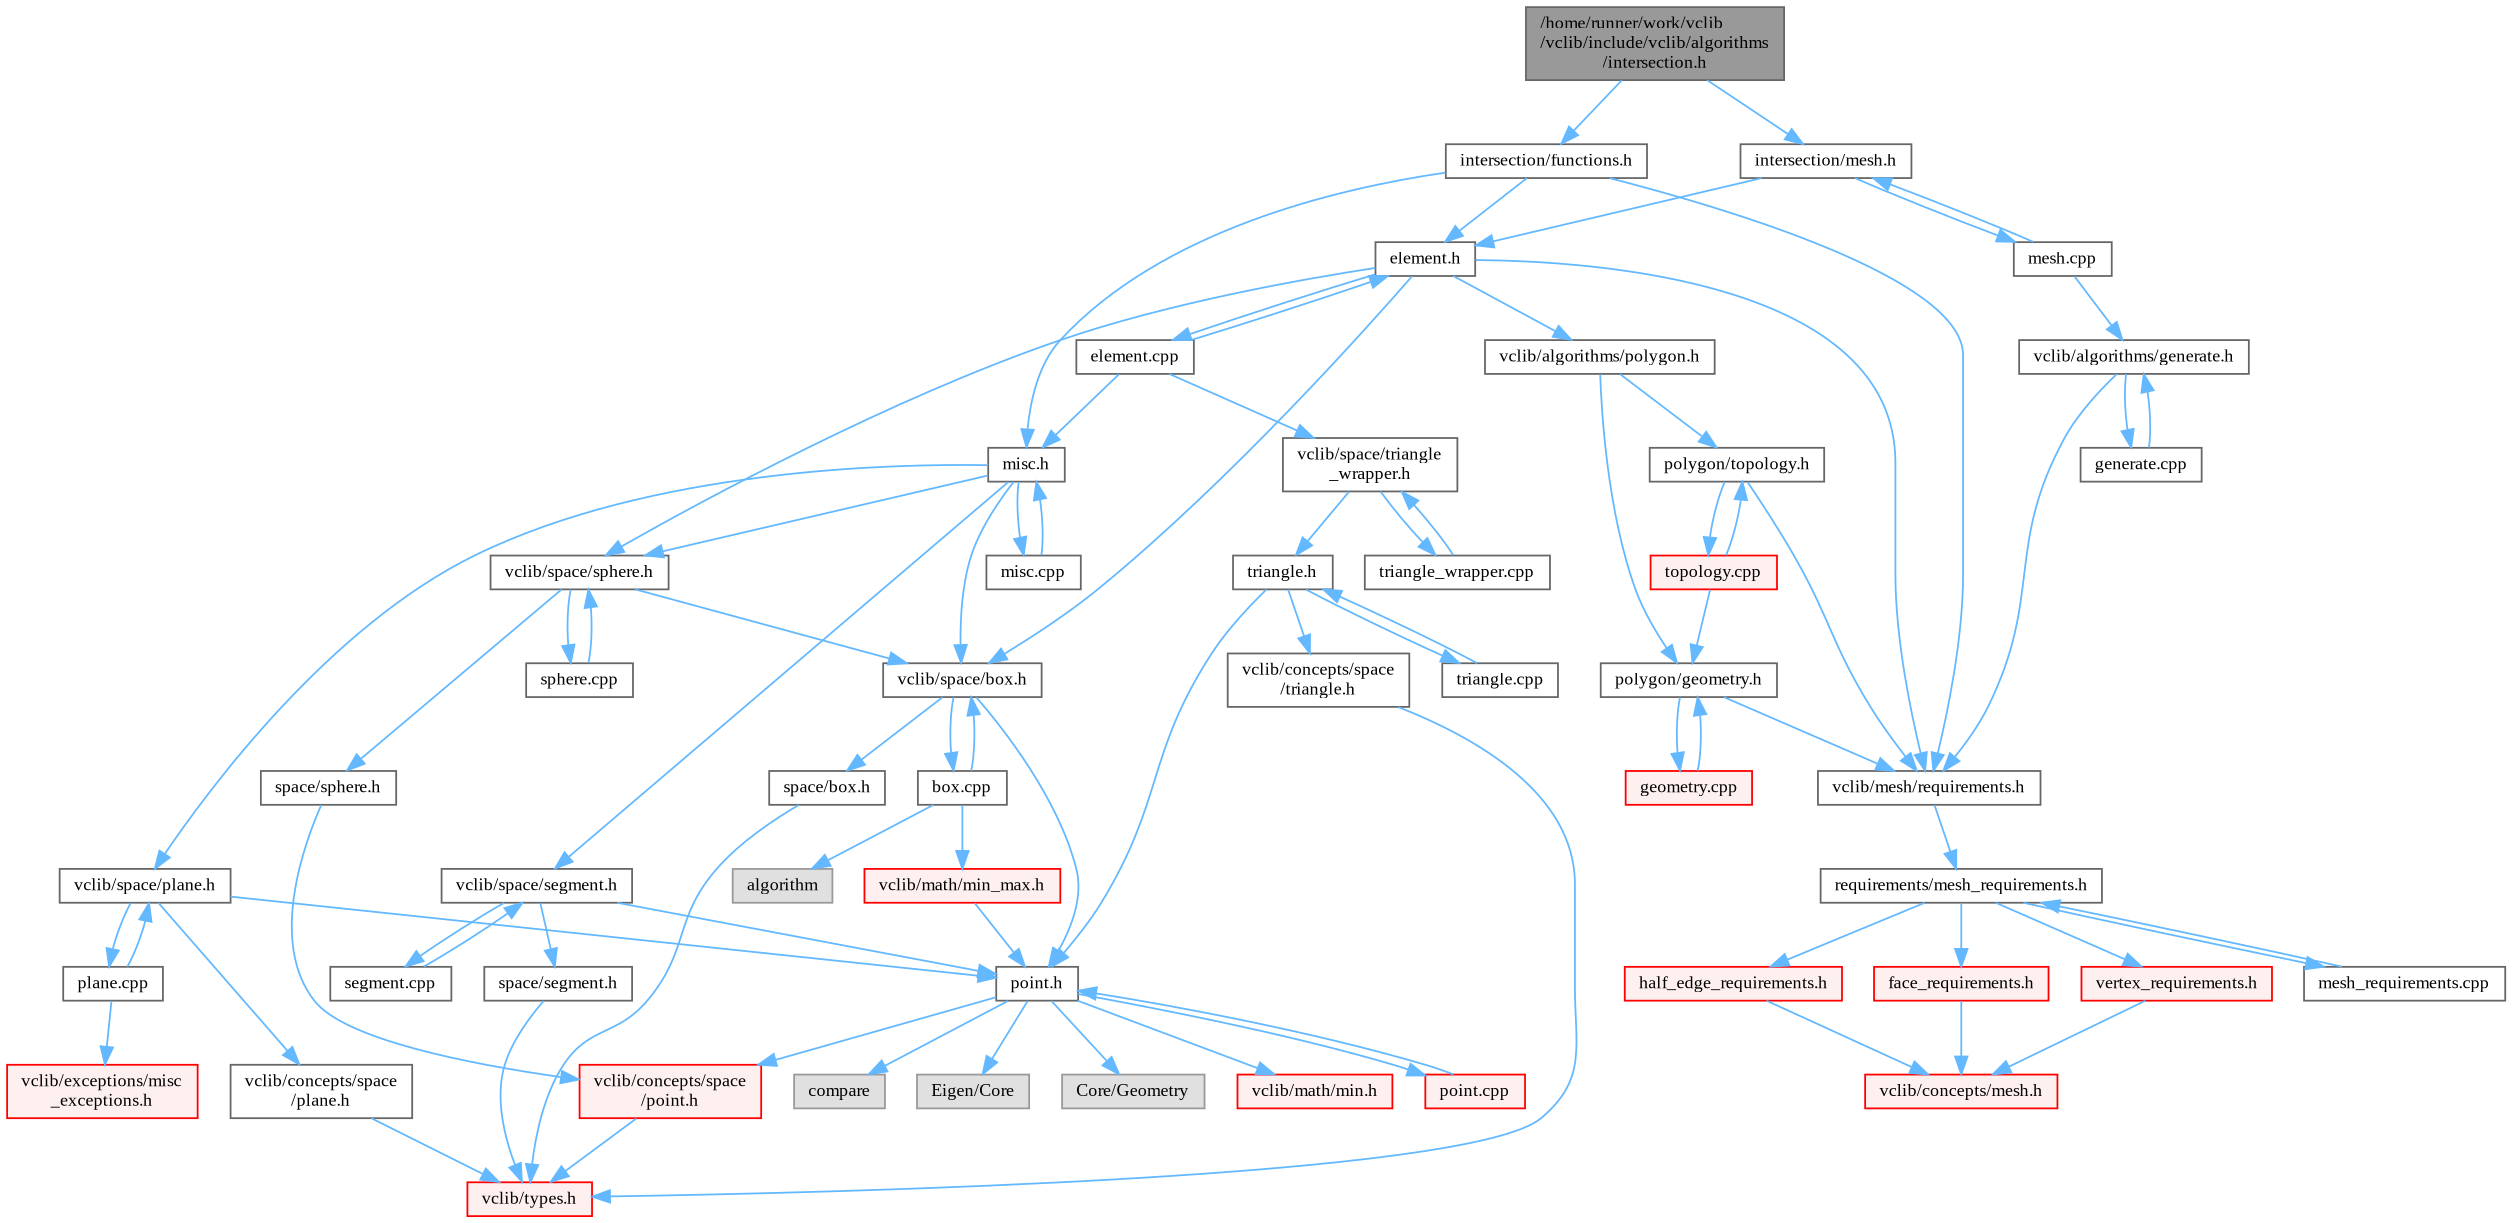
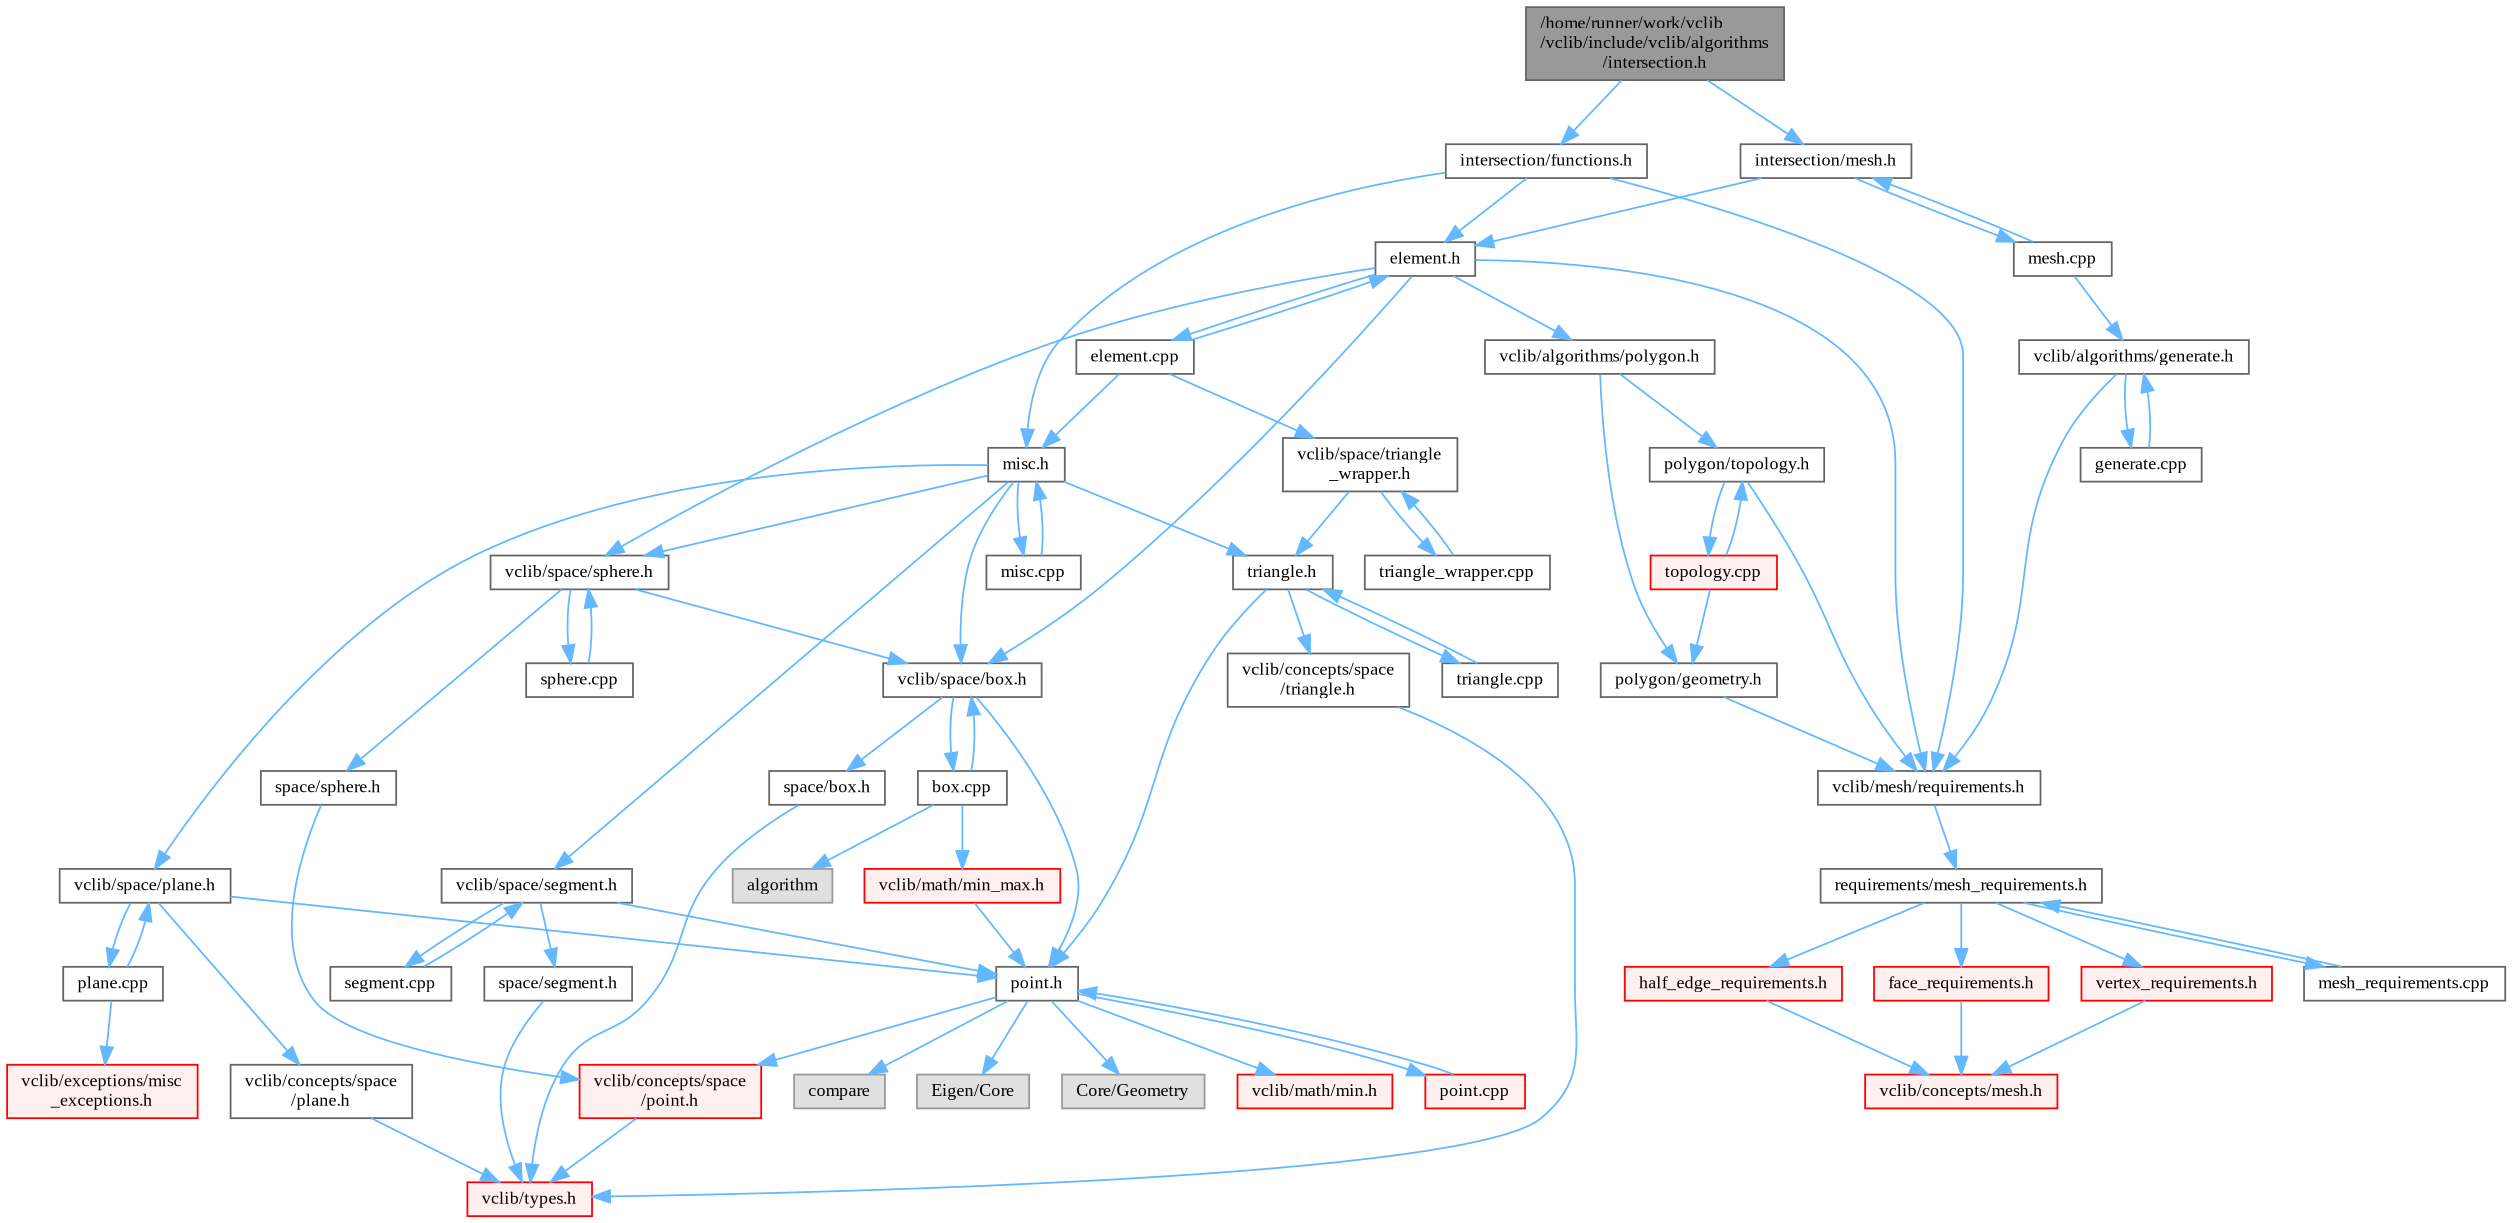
  digraph {
    fontname="Liberation Serif"
    node [color=grey40 fillcolor=white fontname="Liberation Serif" fontsize=10 shape=box style=filled]
    edge [color=steelblue1 fontname="Liberation Serif" fontsize=10 labelfontname=Helvetica labelfontsize=10 style=solid]
    n1 [color=gray40 fillcolor=grey60 fontcolor=black height=0.2 label="/home/runner/work/vclib\l/vclib/include/vclib/algorithms\l/intersection.h" width=0.4]
    n2 [height=0.2 label="intersection/functions.h" width=0.4]
    n3 [height=0.2 label="intersection/mesh.h" width=0.4]
    n4 [height=0.2 label="element.h" width=0.4]
    n5 [height=0.2 label="vclib/mesh/requirements.h" width=0.4]
    n6 [height=0.2 label="misc.h" width=0.4]
    n7 [height=0.2 label="mesh.cpp" width=0.4]
    n8 [height=0.2 label="vclib/algorithms/polygon.h" width=0.4]
    n9 [height=0.2 label="vclib/space/box.h" width=0.4]
    n10 [height=0.2 label="vclib/space/sphere.h" width=0.4]
    n11 [height=0.2 label="element.cpp" width=0.4]
    n12 [height=0.2 label="requirements/mesh_requirements.h" width=0.4]
    n13 [height=0.2 label="vclib/space/plane.h" width=0.4]
    n14 [height=0.2 label="vclib/space/segment.h" width=0.4]
    n15 [height=0.2 label="triangle.h" width=0.4]
    n16 [height=0.2 label="misc.cpp" width=0.4]
    n17 [height=0.2 label="polygon/geometry.h" width=0.4]
    n18 [height=0.2 label="polygon/topology.h" width=0.4]
    n19 [height=0.2 label="space/box.h" width=0.4]
    n20 [height=0.2 label="point.h" width=0.4]
    n21 [height=0.2 label="box.cpp" width=0.4]
    n22 [height=0.2 label="space/sphere.h" width=0.4]
    n23 [height=0.2 label="sphere.cpp" width=0.4]
    n24 [height=0.2 label="vclib/space/triangle\l_wrapper.h" width=0.4]
-   n25 [color=red fillcolor="#FFF0F0" height=0.2 label="geometry.cpp" width=0.4]
    n26 [color=red fillcolor="#FFF0F0" height=0.2 label="topology.cpp" width=0.4]
    n27 [color=red fillcolor="#FFF0F0" height=0.2 label="half_edge_requirements.h" width=0.4]
    n28 [color=red fillcolor="#FFF0F0" height=0.2 label="face_requirements.h" width=0.4]
    n29 [color=red fillcolor="#FFF0F0" height=0.2 label="vertex_requirements.h" width=0.4]
    n30 [height=0.2 label="mesh_requirements.cpp" width=0.4]
    n31 [color=red fillcolor="#FFF0F0" height=0.2 label="vclib/concepts/mesh.h" width=0.4]
    n32 [color=red fillcolor="#FFF0F0" height=0.2 label="vclib/types.h" width=0.4]
    n33 [color=grey60 fillcolor="#E0E0E0" height=0.2 label=compare width=0.4]
    n34 [color=grey60 fillcolor="#E0E0E0" height=0.2 label="Eigen/Core" width=0.4]
    n35 [color=grey60 fillcolor="#E0E0E0" height=0.2 label="Core/Geometry" width=0.4]
    n36 [color=red fillcolor="#FFF0F0" height=0.2 label="vclib/concepts/space\l/point.h" width=0.4]
    n37 [color=red fillcolor="#FFF0F0" height=0.2 label="vclib/math/min.h" width=0.4]
    n38 [color=red fillcolor="#FFF0F0" height=0.2 label="point.cpp" width=0.4]
    n39 [color=grey60 fillcolor="#E0E0E0" height=0.2 label=algorithm width=0.4]
    n40 [color=red fillcolor="#FFF0F0" height=0.2 label="vclib/math/min_max.h" width=0.4]
    n41 [height=0.2 label="triangle_wrapper.cpp" width=0.4]
    n42 [height=0.2 label="vclib/concepts/space\l/plane.h" width=0.4]
    n43 [height=0.2 label="plane.cpp" width=0.4]
    n44 [height=0.2 label="space/segment.h" width=0.4]
    n45 [height=0.2 label="segment.cpp" width=0.4]
    n46 [height=0.2 label="vclib/concepts/space\l/triangle.h" width=0.4]
    n47 [height=0.2 label="triangle.cpp" width=0.4]
    n48 [color=red fillcolor="#FFF0F0" height=0.2 label="vclib/exceptions/misc\l_exceptions.h" width=0.4]
    n49 [height=0.2 label="vclib/algorithms/generate.h" width=0.4]
    n50 [height=0.2 label="generate.cpp" width=0.4]
    n1 -> n2
    n1 -> n3
    n2 -> n4
    n2 -> n5
    n2 -> n6
    n3 -> n4
    n3 -> n7
    n4 -> n5
    n4 -> n8
    n4 -> n9
    n4 -> n10
    n4 -> n11
    n5 -> n12
    n6 -> n9
    n6 -> n10
    n6 -> n13
    n6 -> n14
+   n6 -> n15
    n6 -> n16
    n7 -> n3
    n7 -> n49
    n8 -> n17
    n8 -> n18
    n9 -> n19
    n9 -> n20
    n9 -> n21
    n10 -> n9
    n10 -> n22
    n10 -> n23
    n11 -> n4
    n11 -> n6
    n11 -> n24
    n12 -> n27
    n12 -> n28
    n12 -> n29
    n12 -> n30
    n13 -> n20
    n13 -> n42
    n13 -> n43
    n14 -> n20
    n14 -> n44
    n14 -> n45
    n15 -> n20
    n15 -> n46
    n15 -> n47
    n16 -> n6
    n17 -> n5
-   n17 -> n25
    n18 -> n5
    n18 -> n26
    n19 -> n32
    n20 -> n33
    n20 -> n34
    n20 -> n35
    n20 -> n36
    n20 -> n37
    n20 -> n38
    n21 -> n9
    n21 -> n39
    n21 -> n40
    n22 -> n36
    n23 -> n10
    n24 -> n15
    n24 -> n41
-   n25 -> n17
    n26 -> n17
    n26 -> n18
    n27 -> n31
    n28 -> n31
    n29 -> n31
    n30 -> n12
    n36 -> n32
    n38 -> n20
    n40 -> n20
    n41 -> n24
    n42 -> n32
    n43 -> n13
    n43 -> n48
    n44 -> n32
    n45 -> n14
    n46 -> n32
    n47 -> n15
    n49 -> n5
    n49 -> n50
    n50 -> n49
  }
